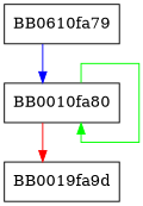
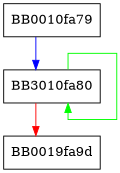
  digraph {
    splines=ortho
    node [shape=box]
    n1 [label=BB0019fa9d]
-   BB0010fa79 [label=BB0610fa79]
-   BB0010fa80
+   BB0010fa79
+   BB0010fa80 [label=BB3010fa80]
    BB0010fa79 -> BB0010fa80 [color=blue]
    BB0010fa80 -> n1 [color=red]
    BB0010fa80 -> BB0010fa80 [color=green]
  }
